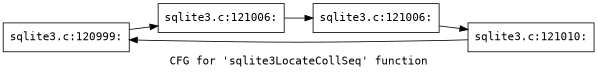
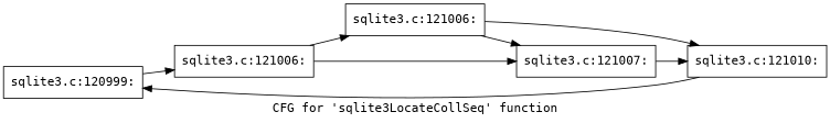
  digraph {
    fontname="DejaVu Sans Mono"
    label="CFG for 'sqlite3LocateCollSeq' function"
    rankdir=LR
    node [fontname="DejaVu Sans Mono" shape=record]
    edge [fontname="DejaVu Sans Mono"]
    n1 [label="{sqlite3.c:120999:}"]
    n2 [label="{sqlite3.c:121006:}"]
    n3 [label="{sqlite3.c:121010:}"]
    n4 [label="{sqlite3.c:121006:}"]
+   n5 [label="{sqlite3.c:121007:}"]
    n1 -> n2
    n2 -> n4
+   n2 -> n5
    n3 -> n1
    n4 -> n3
+   n4 -> n5
+   n5 -> n3
  }
